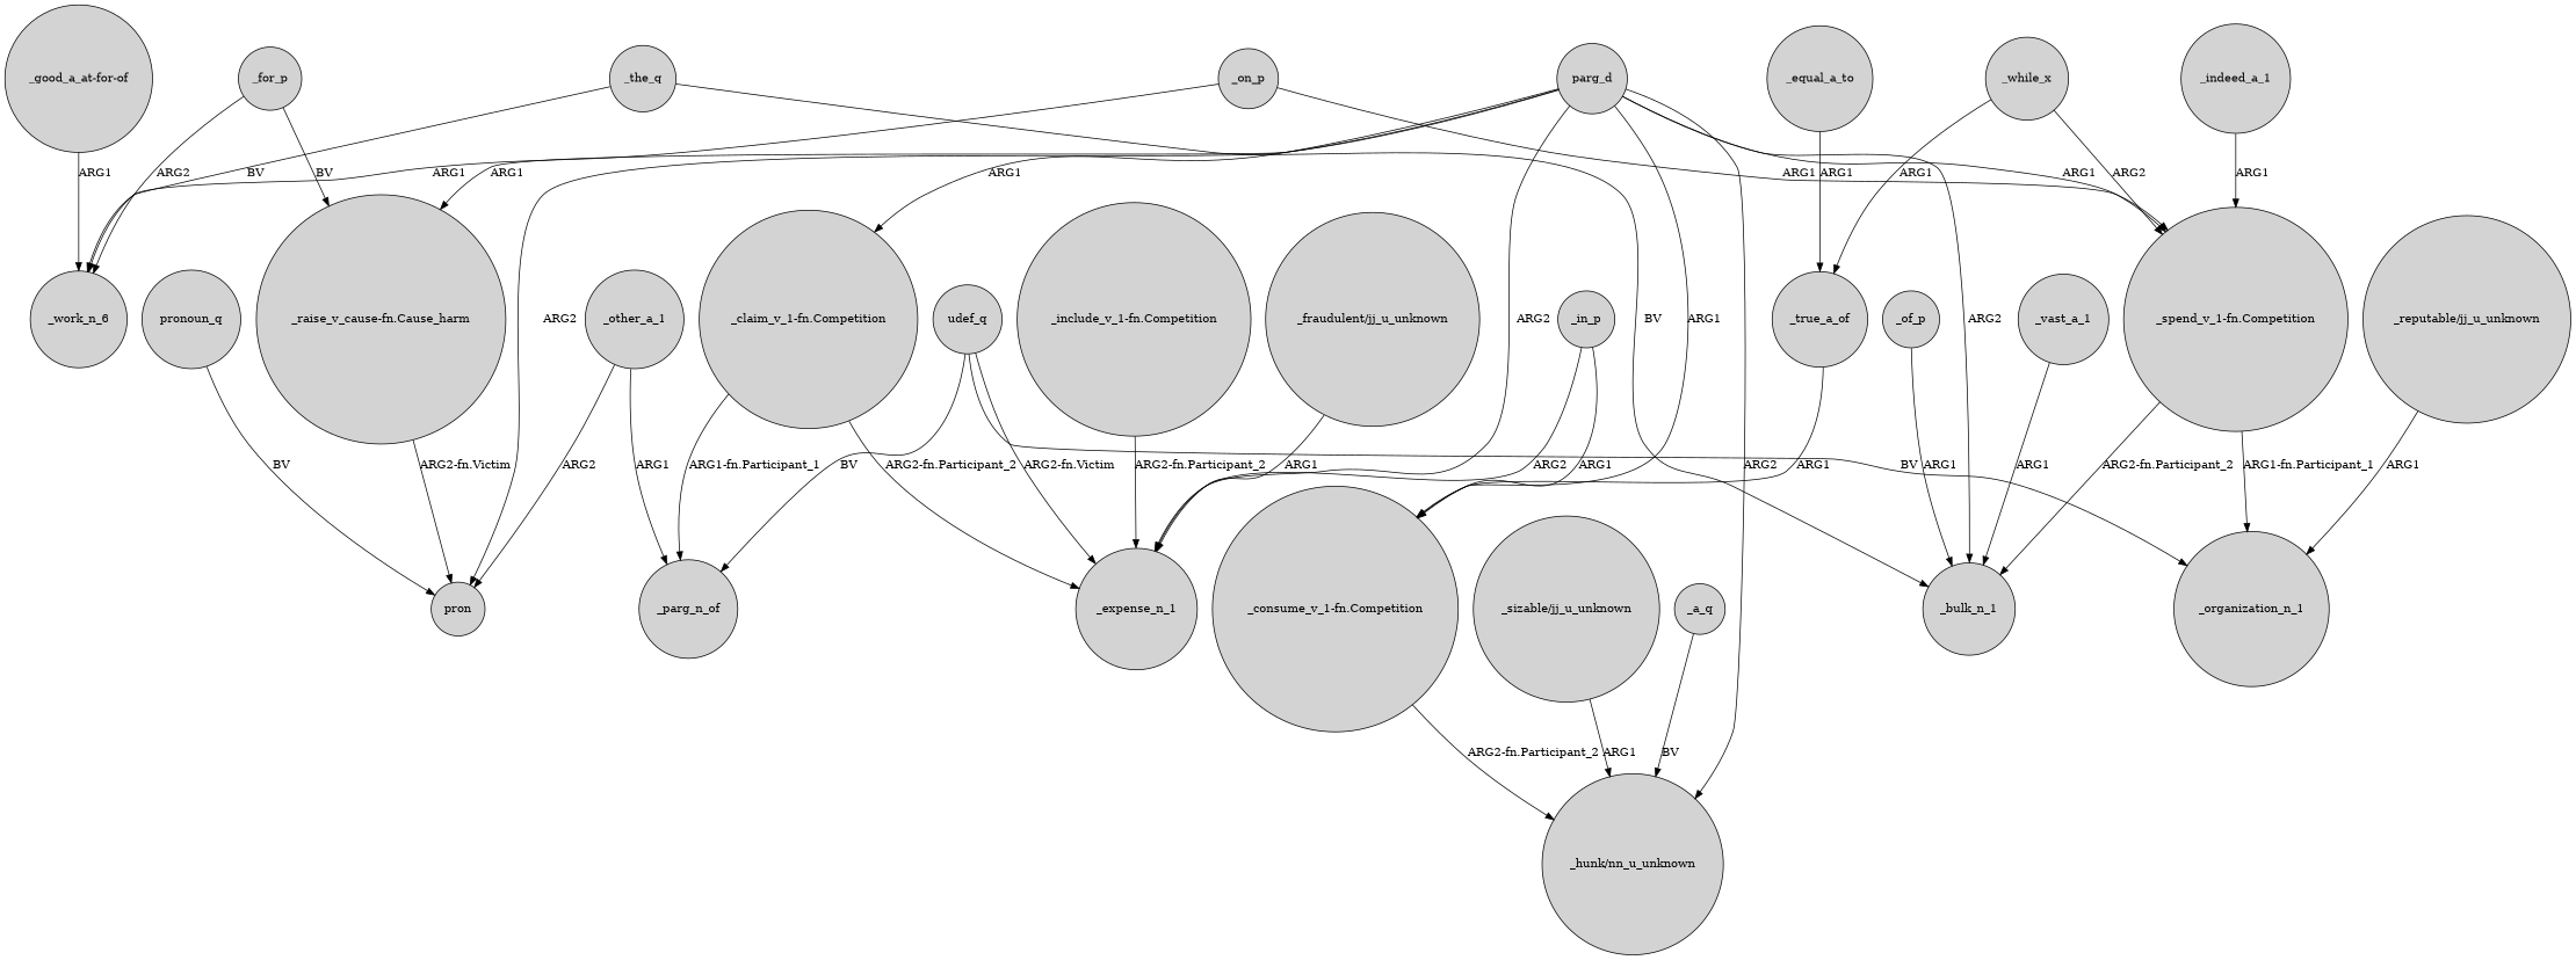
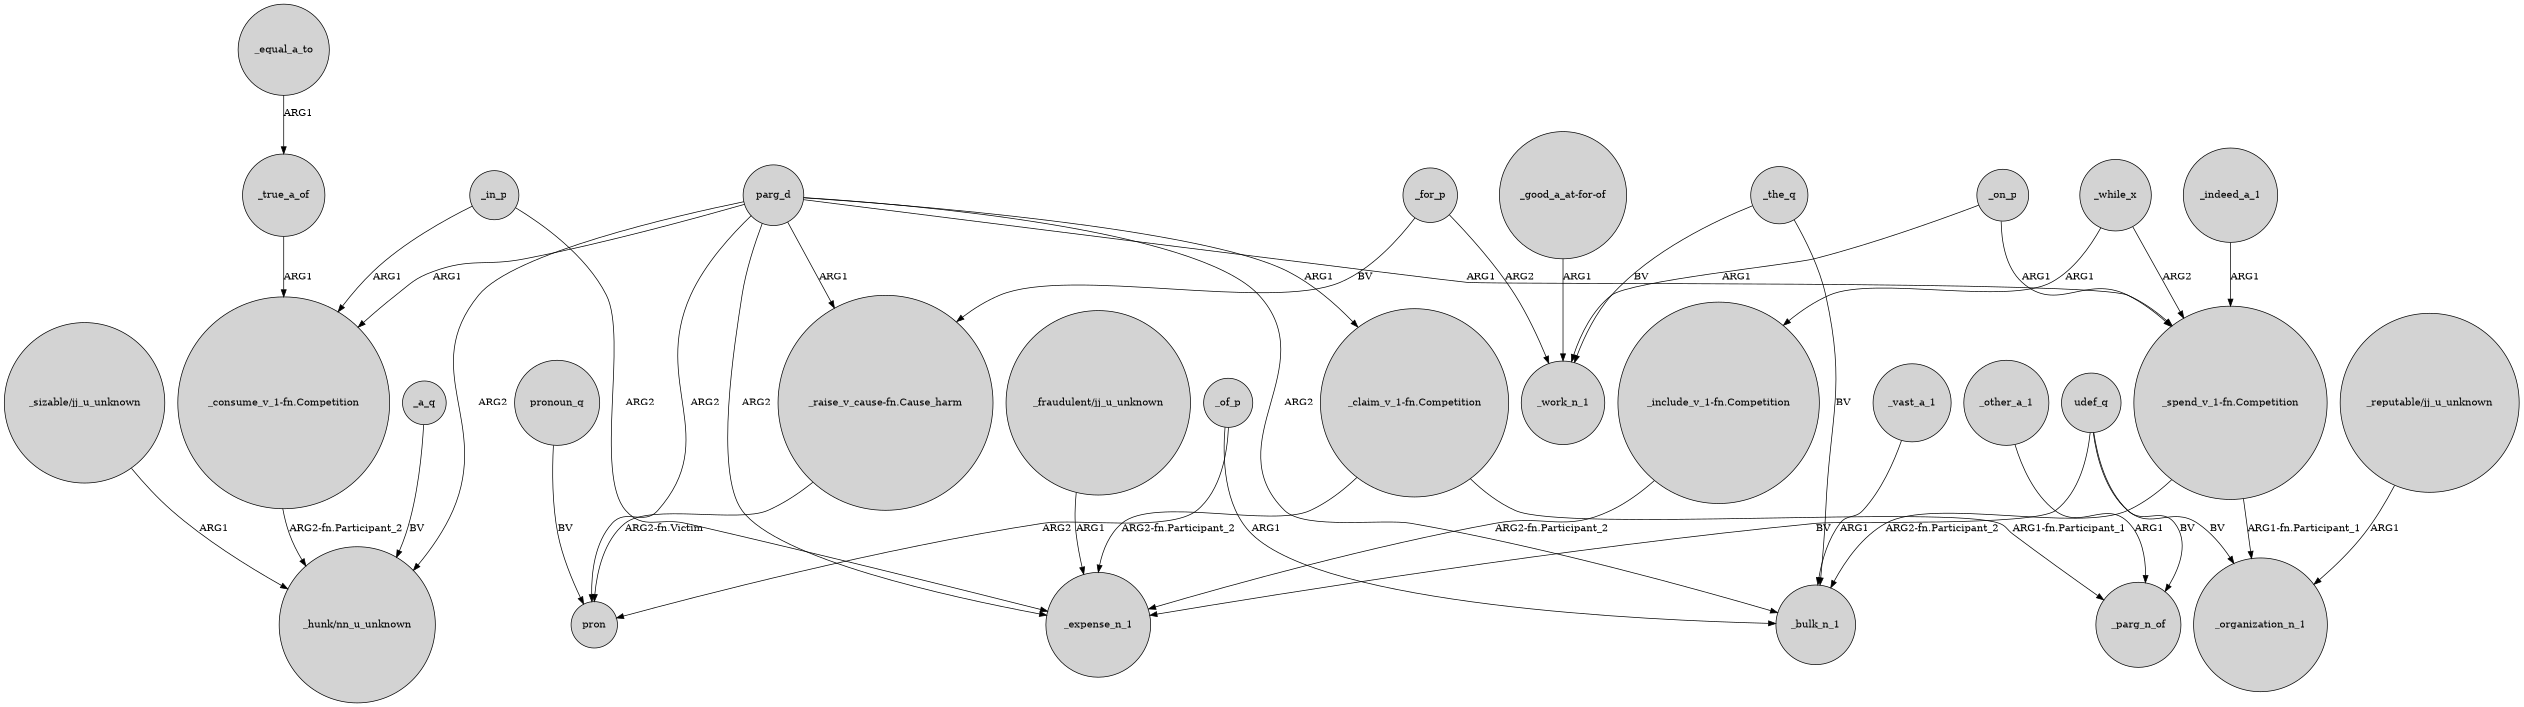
  digraph {
    node [shape=circle style=filled]
    "_good_a_at-for-of"
-   _work_n_1 [label=_work_n_6]
+   _work_n_1
    _in_p
    _expense_n_1
    "_consume_v_1-fn.Competition"
    "_hunk/nn_u_unknown"
    "_fraudulent/jj_u_unknown"
    parg_d
    "_claim_v_1-fn.Competition"
    "_spend_v_1-fn.Competition"
    "_raise_v_cause-fn.Cause_harm"
    _bulk_n_1
    pron
    n14 [label=_parg_n_of]
    _organization_n_1
    _indeed_a_1
    _for_p
    udef_q
    _the_q
    _vast_a_1
    "_include_v_1-fn.Competition"
    _while_x
    _true_a_of
    _on_p
    _other_a_1
    _of_p
    pronoun_q
    "_sizable/jj_u_unknown"
    "_reputable/jj_u_unknown"
    _a_q
    _equal_a_to
    "_good_a_at-for-of" -> _work_n_1 [label=ARG1]
    _in_p -> _expense_n_1 [label=ARG2]
    _in_p -> "_consume_v_1-fn.Competition" [label=ARG1]
    "_consume_v_1-fn.Competition" -> "_hunk/nn_u_unknown" [label="ARG2-fn.Participant_2"]
    "_fraudulent/jj_u_unknown" -> _expense_n_1 [label=ARG1]
    parg_d -> _expense_n_1 [label=ARG2]
    parg_d -> "_consume_v_1-fn.Competition" [label=ARG1]
    parg_d -> "_hunk/nn_u_unknown" [label=ARG2]
    parg_d -> "_claim_v_1-fn.Competition" [label=ARG1]
    parg_d -> "_spend_v_1-fn.Competition" [label=ARG1]
    parg_d -> "_raise_v_cause-fn.Cause_harm" [label=ARG1]
    parg_d -> _bulk_n_1 [label=ARG2]
    parg_d -> pron [label=ARG2]
    "_claim_v_1-fn.Competition" -> _expense_n_1 [label="ARG2-fn.Participant_2"]
    "_claim_v_1-fn.Competition" -> n14 [label="ARG1-fn.Participant_1"]
    "_spend_v_1-fn.Competition" -> _bulk_n_1 [label="ARG2-fn.Participant_2"]
    "_spend_v_1-fn.Competition" -> _organization_n_1 [label="ARG1-fn.Participant_1"]
    "_raise_v_cause-fn.Cause_harm" -> pron [label="ARG2-fn.Victim"]
    _indeed_a_1 -> "_spend_v_1-fn.Competition" [label=ARG1]
    _for_p -> _work_n_1 [label=ARG2]
    _for_p -> "_raise_v_cause-fn.Cause_harm" [label=BV]
-   udef_q -> _expense_n_1 [label="ARG2-fn.Victim"]
+   udef_q -> _expense_n_1 [label=BV]
    udef_q -> n14 [label=BV]
    udef_q -> _organization_n_1 [label=BV]
    _the_q -> _work_n_1 [label=BV]
    _the_q -> _bulk_n_1 [label=BV]
    _vast_a_1 -> _bulk_n_1 [label=ARG1]
    "_include_v_1-fn.Competition" -> _expense_n_1 [label="ARG2-fn.Participant_2"]
    _while_x -> "_spend_v_1-fn.Competition" [label=ARG2]
-   _while_x -> _true_a_of [label=ARG1]
+   _while_x -> "_include_v_1-fn.Competition" [label=ARG1]
    _true_a_of -> "_consume_v_1-fn.Competition" [label=ARG1]
    _on_p -> _work_n_1 [label=ARG1]
    _on_p -> "_spend_v_1-fn.Competition" [label=ARG1]
    _other_a_1 -> n14 [label=ARG1]
    _of_p -> _bulk_n_1 [label=ARG1]
-   _other_a_1 -> pron [label=ARG2]
+   _of_p -> pron [label=ARG2]
    pronoun_q -> pron [label=BV]
    "_sizable/jj_u_unknown" -> "_hunk/nn_u_unknown" [label=ARG1]
    "_reputable/jj_u_unknown" -> _organization_n_1 [label=ARG1]
    _a_q -> "_hunk/nn_u_unknown" [label=BV]
    _equal_a_to -> _true_a_of [label=ARG1]
  }
